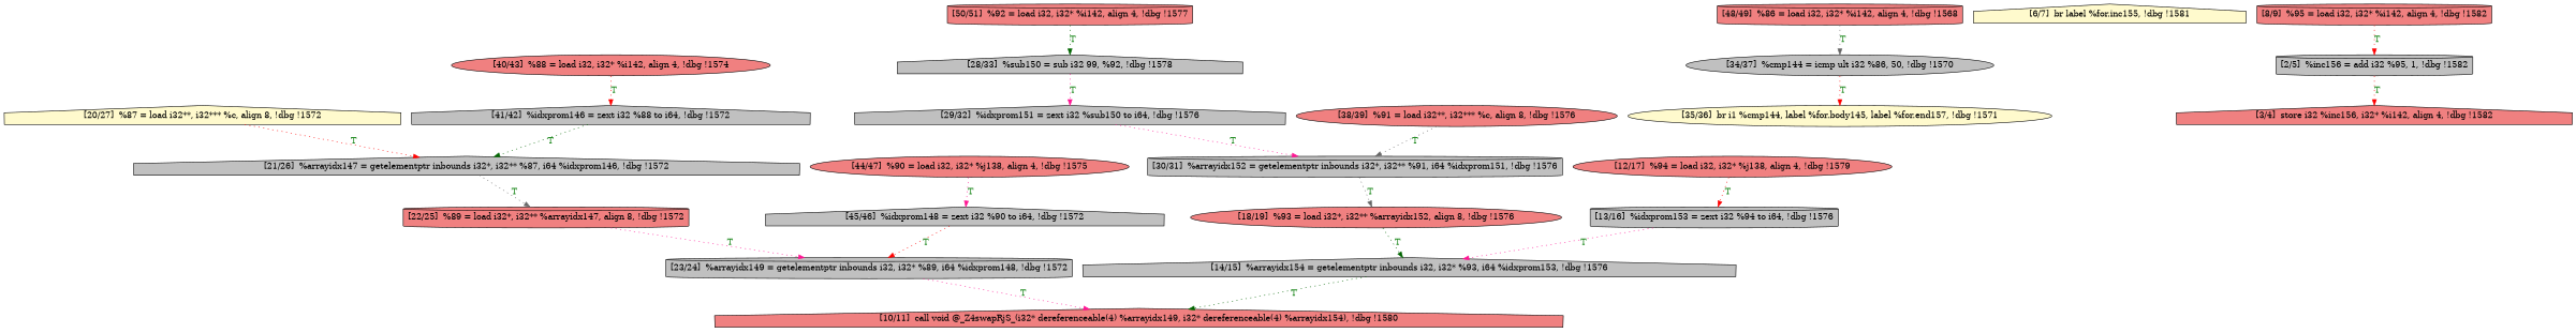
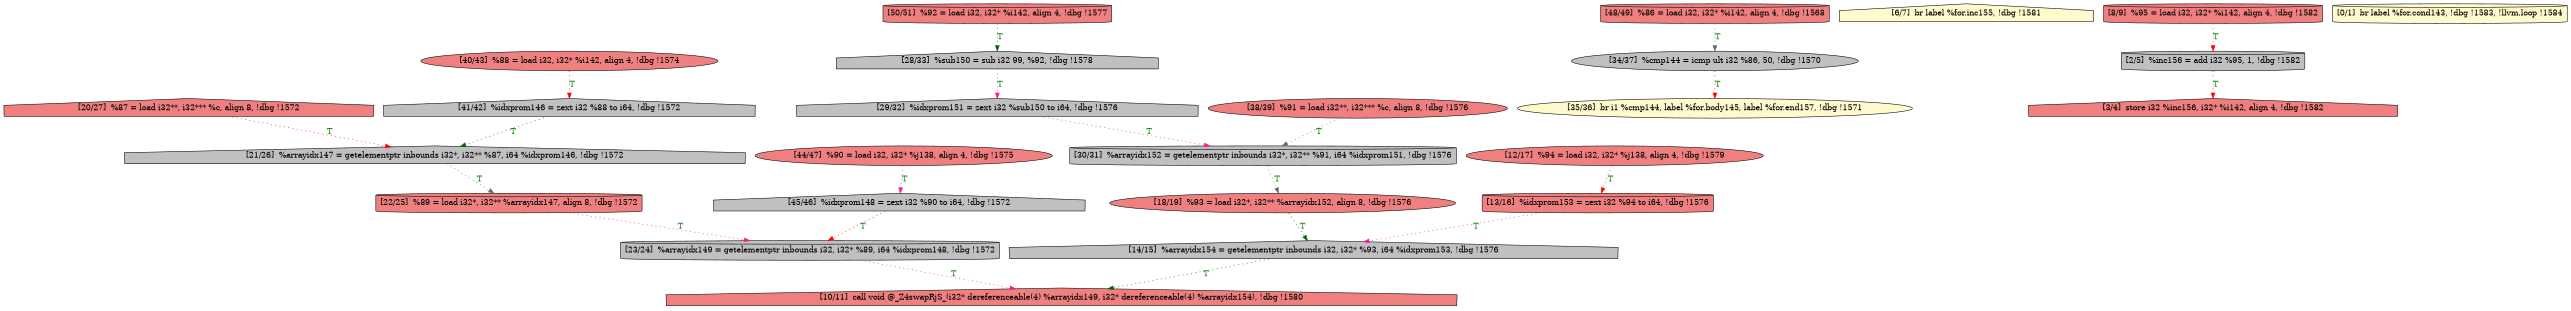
  digraph {
    node [fillcolor=lightcoral shape=house style=filled]
    edge [color=red fontcolor=forestgreen style=dotted]
-   n1 [fillcolor=lemonchiffon label="[20/27]  %87 = load i32**, i32*** %c, align 8, !dbg !1572"]
+   n1 [label="[20/27]  %87 = load i32**, i32*** %c, align 8, !dbg !1572"]
    n2 [fillcolor=grey label="[21/26]  %arrayidx147 = getelementptr inbounds i32*, i32** %87, i64 %idxprom146, !dbg !1572"]
    n3 [label="[22/25]  %89 = load i32*, i32** %arrayidx147, align 8, !dbg !1572" shape=cylinder]
    n4 [label="[48/49]  %86 = load i32, i32* %i142, align 4, !dbg !1568" shape=cylinder]
    n5 [fillcolor=grey label="[34/37]  %cmp144 = icmp ult i32 %86, 50, !dbg !1570" shape=ellipse]
    n6 [fillcolor=lemonchiffon label="[35/36]  br i1 %cmp144, label %for.body145, label %for.end157, !dbg !1571" shape=ellipse]
    n7 [fillcolor=grey label="[14/15]  %arrayidx154 = getelementptr inbounds i32, i32* %93, i64 %idxprom153, !dbg !1576"]
    n8 [label="[10/11]  call void @_Z4swapRjS_(i32* dereferenceable(4) %arrayidx149, i32* dereferenceable(4) %arrayidx154), !dbg !1580"]
    n9 [label="[50/51]  %92 = load i32, i32* %i142, align 4, !dbg !1577" shape=cylinder]
    n10 [fillcolor=grey label="[28/33]  %sub150 = sub i32 99, %92, !dbg !1578"]
    n11 [fillcolor=grey label="[29/32]  %idxprom151 = zext i32 %sub150 to i64, !dbg !1576"]
    n12 [fillcolor=grey label="[45/46]  %idxprom148 = zext i32 %90 to i64, !dbg !1572"]
    n13 [fillcolor=grey label="[23/24]  %arrayidx149 = getelementptr inbounds i32, i32* %89, i64 %idxprom148, !dbg !1572" shape=cylinder]
    n14 [fillcolor=grey label="[41/42]  %idxprom146 = zext i32 %88 to i64, !dbg !1572"]
    n15 [label="[18/19]  %93 = load i32*, i32** %arrayidx152, align 8, !dbg !1576" shape=ellipse]
    n16 [fillcolor=grey label="[30/31]  %arrayidx152 = getelementptr inbounds i32*, i32** %91, i64 %idxprom151, !dbg !1576" shape=cylinder]
    n17 [fillcolor=lemonchiffon label="[6/7]  br label %for.inc155, !dbg !1581"]
    n18 [label="[8/9]  %95 = load i32, i32* %i142, align 4, !dbg !1582" shape=cylinder]
    n19 [fillcolor=grey label="[2/5]  %inc156 = add i32 %95, 1, !dbg !1582" shape=cylinder]
    n20 [label="[3/4]  store i32 %inc156, i32* %i142, align 4, !dbg !1582"]
    n21 [label="[40/43]  %88 = load i32, i32* %i142, align 4, !dbg !1574" shape=ellipse]
    n22 [label="[38/39]  %91 = load i32**, i32*** %c, align 8, !dbg !1576" shape=ellipse]
-   n24 [fillcolor=grey label="[13/16]  %idxprom153 = zext i32 %94 to i64, !dbg !1576" shape=cylinder]
+   n23 [fillcolor=lemonchiffon label="[0/1]  br label %for.cond143, !dbg !1583, !llvm.loop !1584" shape=cylinder]
+   n24 [label="[13/16]  %idxprom153 = zext i32 %94 to i64, !dbg !1576" shape=cylinder]
    n25 [label="[12/17]  %94 = load i32, i32* %j138, align 4, !dbg !1579" shape=ellipse]
    n26 [label="[44/47]  %90 = load i32, i32* %j138, align 4, !dbg !1575" shape=ellipse]
    n1 -> n2 [label=T]
    n2 -> n3 [color=gray40 label=T]
    n3 -> n13 [color=deeppink label=T]
    n4 -> n5 [color=gray40 label=T]
    n5 -> n6 [label=T]
    n7 -> n8 [color=darkgreen label=T]
    n9 -> n10 [color=darkgreen label=T]
    n10 -> n11 [color=deeppink label=T]
    n11 -> n16 [color=deeppink label=T]
    n12 -> n13 [label=T]
    n13 -> n8 [color=deeppink label=T]
    n14 -> n2 [color=darkgreen label=T]
    n15 -> n7 [color=darkgreen label=T]
    n16 -> n15 [color=gray40 label=T]
    n18 -> n19 [label=T]
    n19 -> n20 [label=T]
    n21 -> n14 [label=T]
    n22 -> n16 [color=gray40 label=T]
    n24 -> n7 [color=deeppink label=T]
    n25 -> n24 [label=T]
    n26 -> n12 [color=deeppink label=T]
  }
